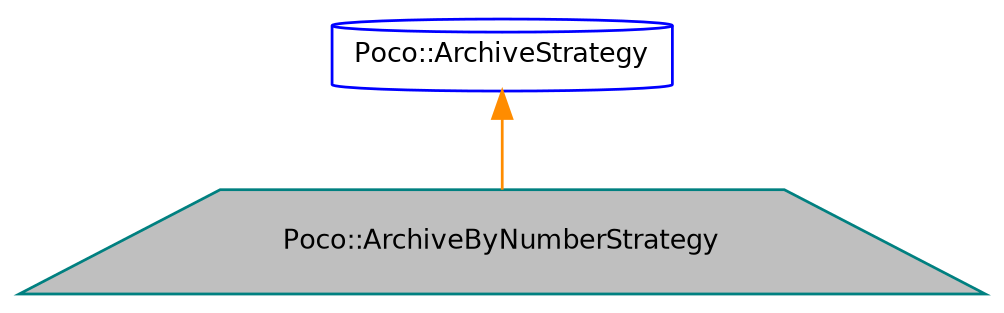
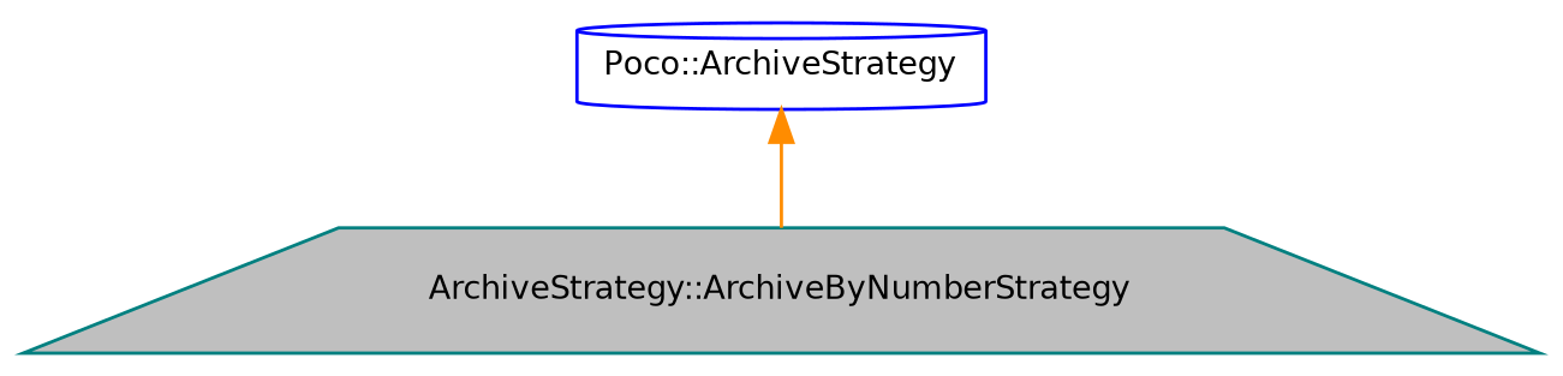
  digraph {
    node [fontname=Helvetica fontsize=10 style=filled]
-   n1 [color=teal fillcolor=grey75 fontcolor=black height=0.2 label="Poco::ArchiveByNumberStrategy" shape=trapezium width=0.4]
+   n1 [color=teal fillcolor=grey75 fontcolor=black height=0.2 label="ArchiveStrategy::ArchiveByNumberStrategy" shape=trapezium width=0.4]
    n2 [color=blue fillcolor=white height=0.2 label="Poco::ArchiveStrategy" shape=cylinder width=0.4]
    n2 -> n1 [color=darkorange dir=back fontname=Helvetica fontsize=10 labelfontname=Helvetica labelfontsize=10 style=solid]
  }
